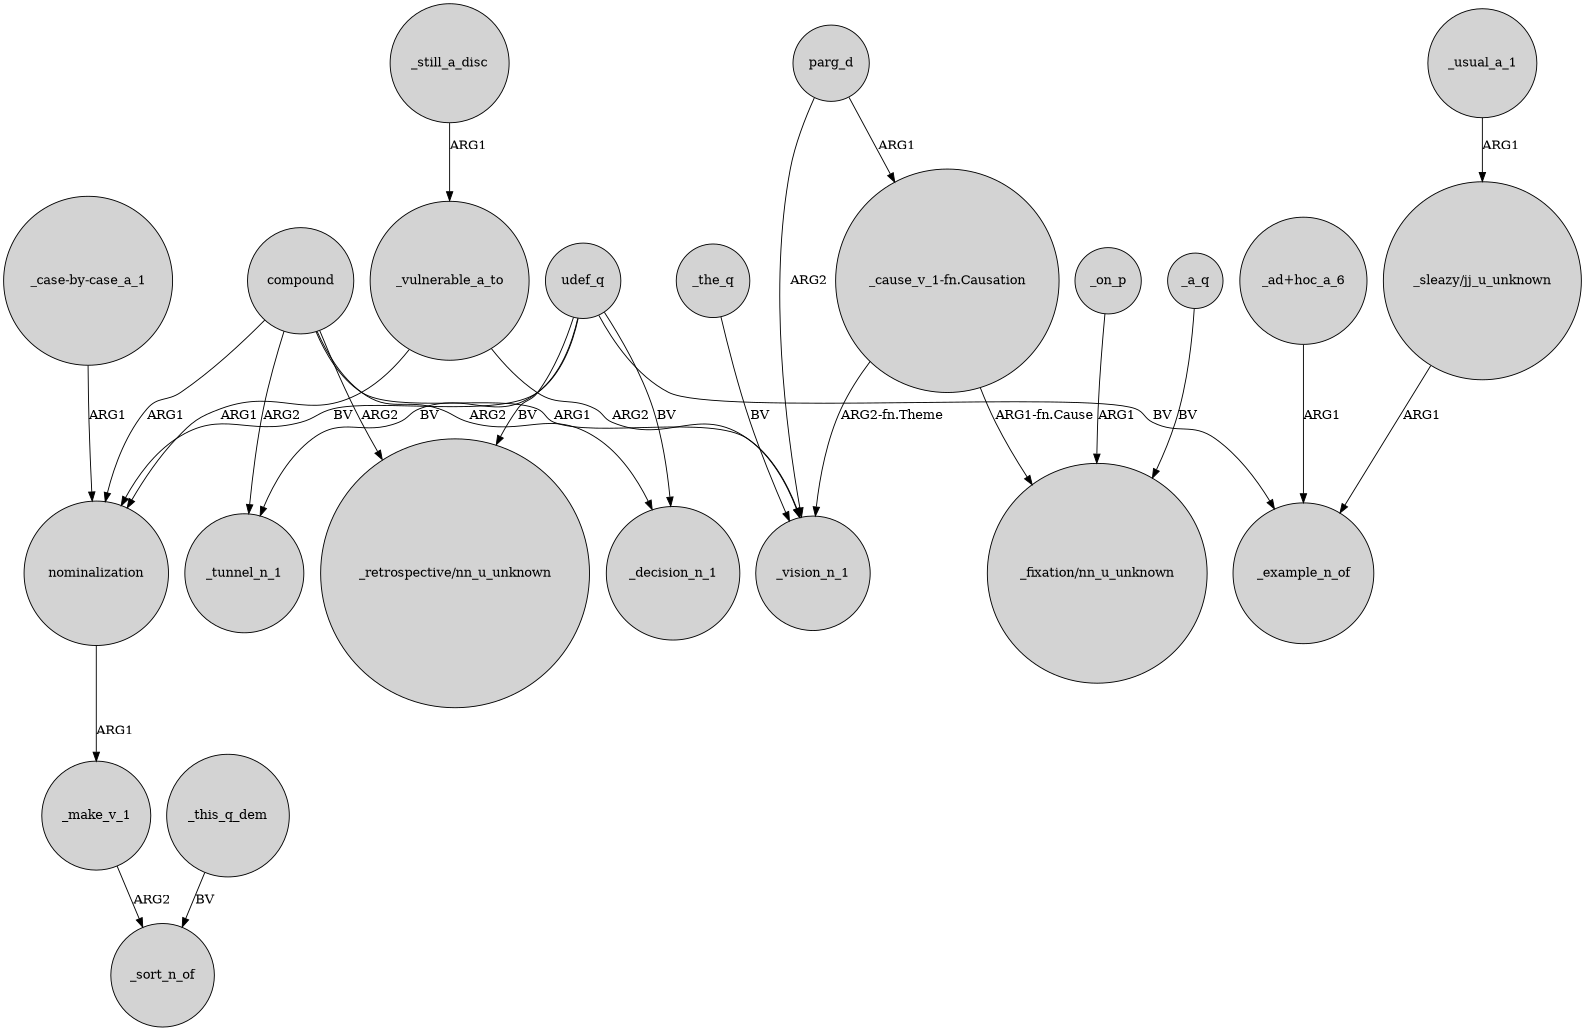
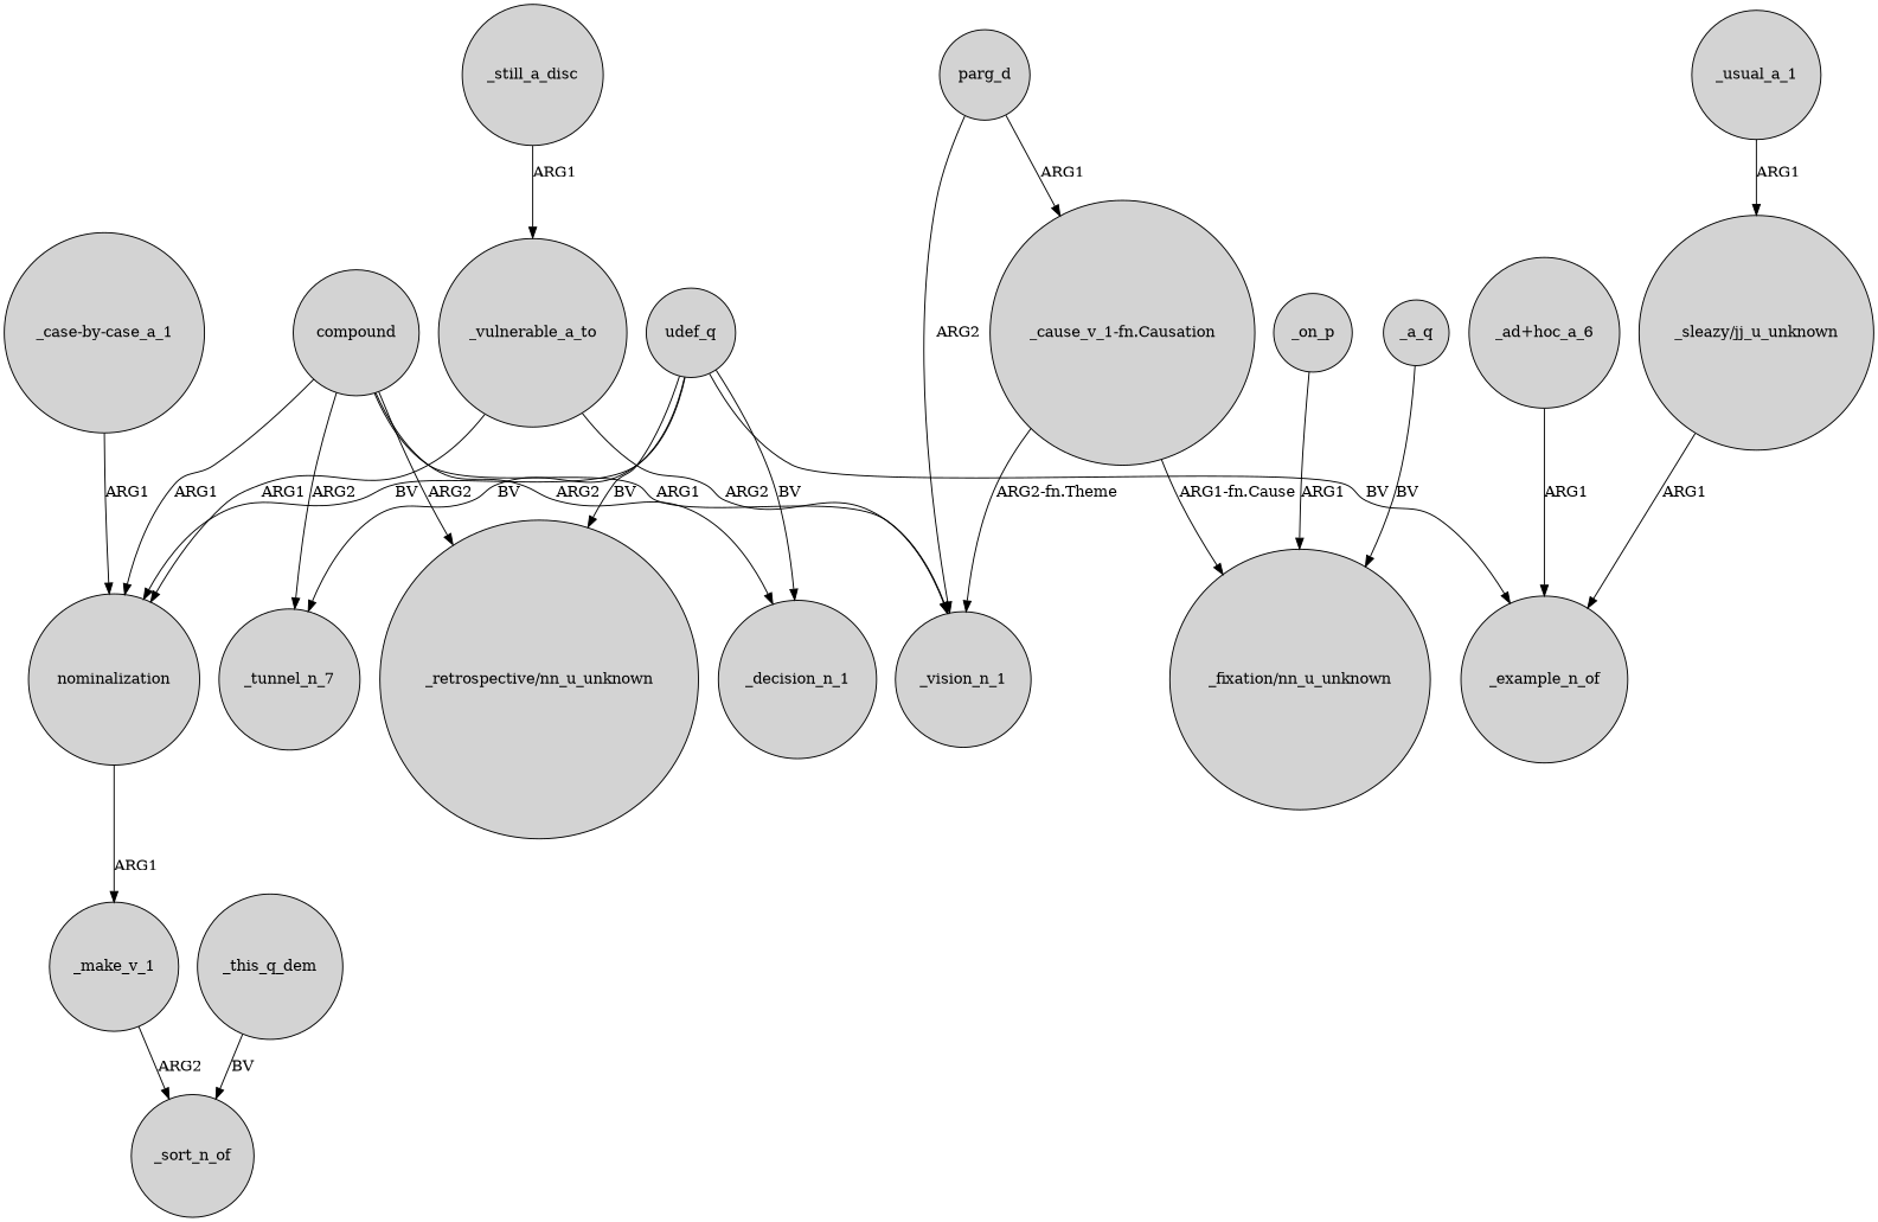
  digraph {
    node [shape=circle style=filled]
    _make_v_1
    _sort_n_of
    udef_q
-   _tunnel_n_1
+   _tunnel_n_1 [label=_tunnel_n_7]
    nominalization
    "_retrospective/nn_u_unknown"
    _example_n_of
    _decision_n_1
    _vulnerable_a_to
    _vision_n_1
    compound
    "_cause_v_1-fn.Causation"
    "_fixation/nn_u_unknown"
    n14 [label="_ad+hoc_a_6"]
    _on_p
    _still_a_disc
    _this_q_dem
    parg_d
    "_sleazy/jj_u_unknown"
    _a_q
-   _the_q
    "_case-by-case_a_1"
    _usual_a_1
    _make_v_1 -> _sort_n_of [label=ARG2]
    udef_q -> _tunnel_n_1 [label=BV]
    udef_q -> nominalization [label=BV]
    udef_q -> "_retrospective/nn_u_unknown" [label=BV]
    udef_q -> _example_n_of [label=BV]
    udef_q -> _decision_n_1 [label=BV]
    nominalization -> _make_v_1 [label=ARG1]
    _vulnerable_a_to -> nominalization [label=ARG1]
    _vulnerable_a_to -> _vision_n_1 [label=ARG2]
    compound -> _tunnel_n_1 [label=ARG2]
    compound -> nominalization [label=ARG1]
    compound -> "_retrospective/nn_u_unknown" [label=ARG2]
    compound -> _decision_n_1 [label=ARG2]
    compound -> _vision_n_1 [label=ARG1]
    "_cause_v_1-fn.Causation" -> _vision_n_1 [label="ARG2-fn.Theme"]
    "_cause_v_1-fn.Causation" -> "_fixation/nn_u_unknown" [label="ARG1-fn.Cause"]
    n14 -> _example_n_of [label=ARG1]
    _on_p -> "_fixation/nn_u_unknown" [label=ARG1]
    _still_a_disc -> _vulnerable_a_to [label=ARG1]
    _this_q_dem -> _sort_n_of [label=BV]
    parg_d -> _vision_n_1 [label=ARG2]
    parg_d -> "_cause_v_1-fn.Causation" [label=ARG1]
    "_sleazy/jj_u_unknown" -> _example_n_of [label=ARG1]
    _a_q -> "_fixation/nn_u_unknown" [label=BV]
-   _the_q -> _vision_n_1 [label=BV]
    "_case-by-case_a_1" -> nominalization [label=ARG1]
    _usual_a_1 -> "_sleazy/jj_u_unknown" [label=ARG1]
  }
